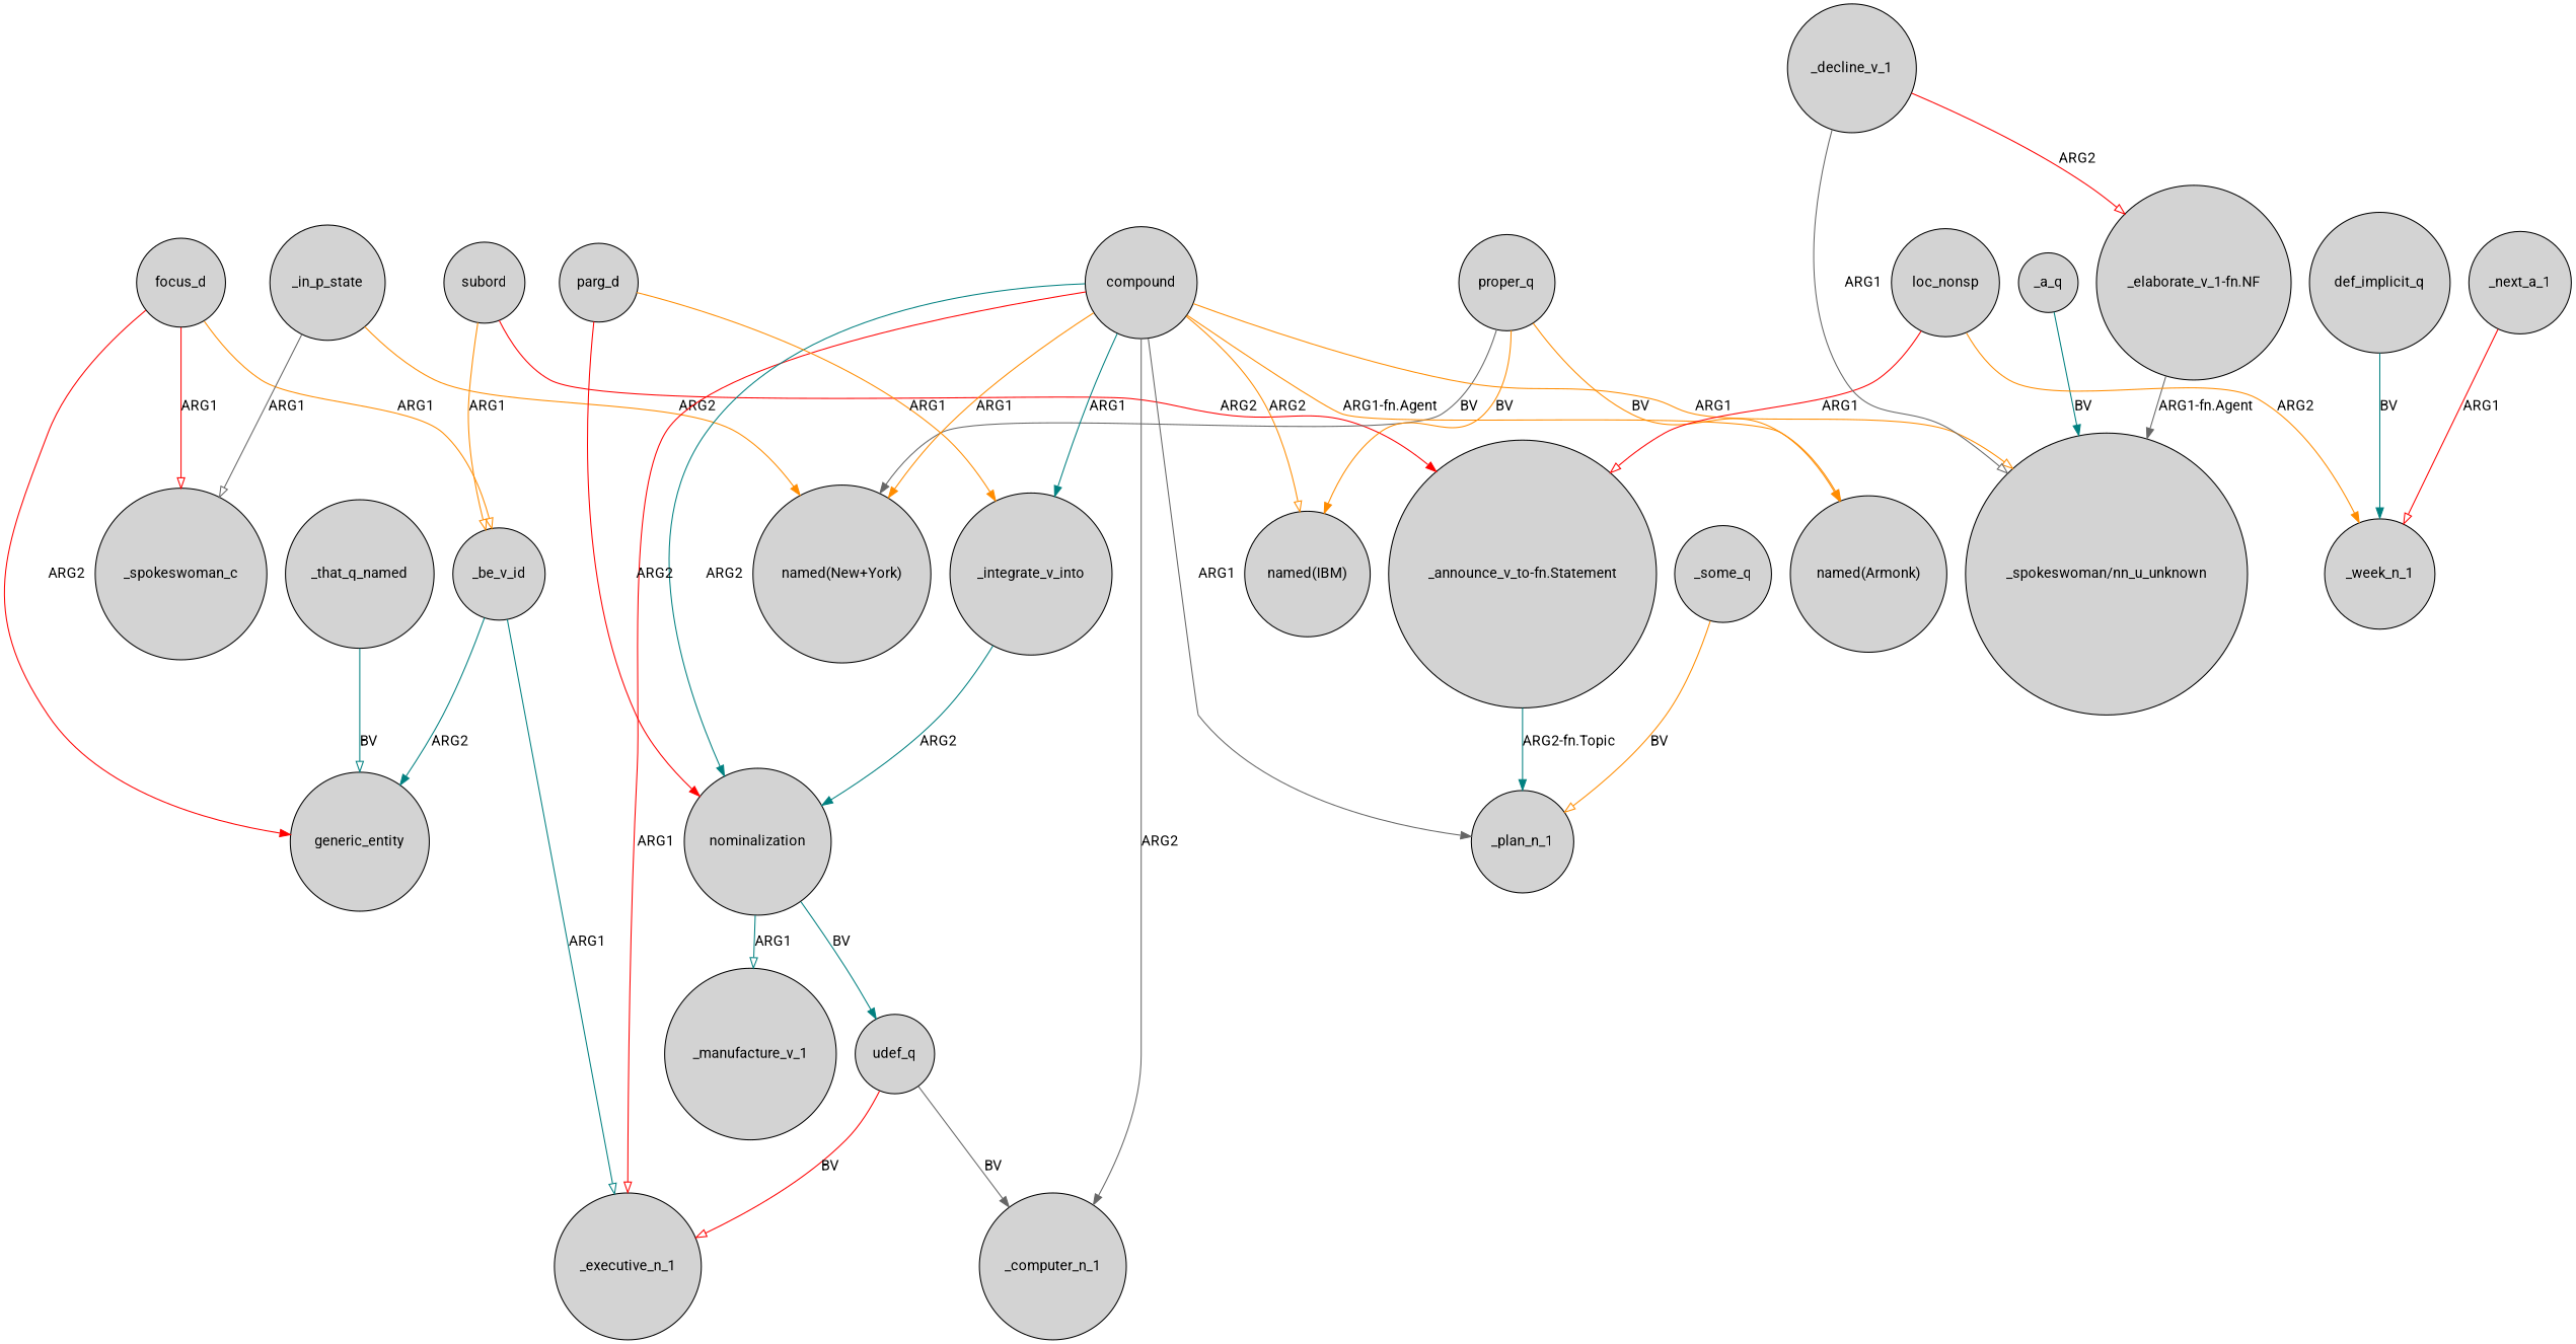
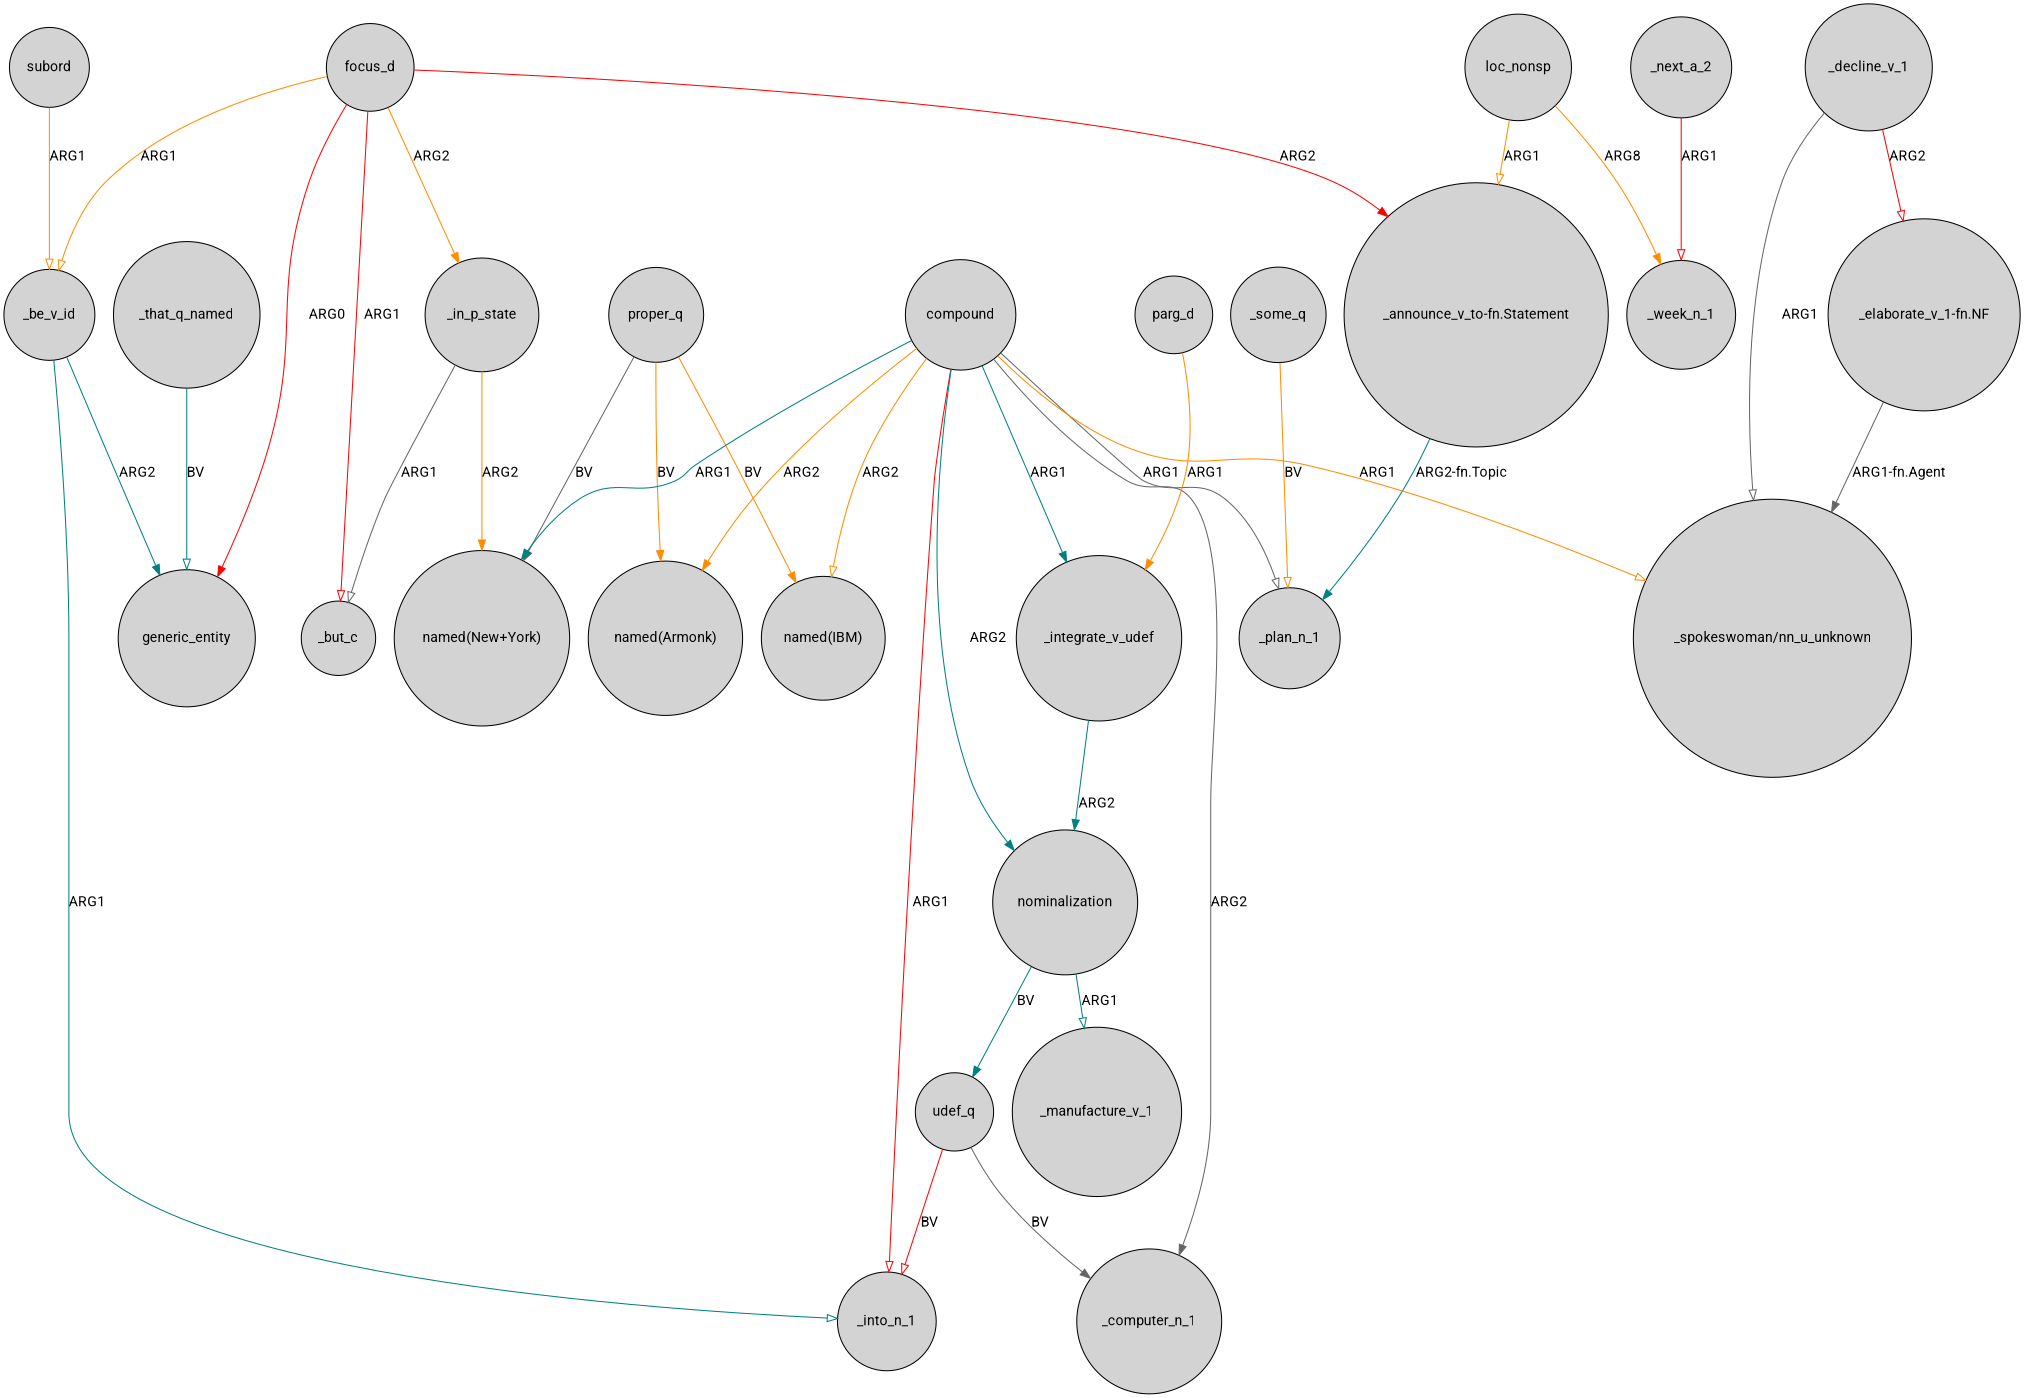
  digraph {
    fontname=Roboto
    node [fontname=Roboto shape=circle style=filled]
    edge [arrowhead=normal color=darkorange fontname=Roboto]
    "_announce_v_to-fn.Statement"
    _plan_n_1
    subord
    _be_v_id
-   _executive_n_1
+   _executive_n_1 [label=_into_n_1]
    generic_entity
-   def_implicit_q
    _week_n_1
    udef_q
    _computer_n_1
    nominalization
    _manufacture_v_1
    n13 [label=_that_q_named]
-   _a_q
    "_spokeswoman/nn_u_unknown"
    proper_q
    "named(New+York)"
    "named(IBM)"
    "named(Armonk)"
    focus_d
    _in_p_state
-   _but_c [label=_spokeswoman_c]
+   _but_c
    compound
-   _integrate_v_into
+   _integrate_v_into [label=_integrate_v_udef]
    _some_q
    "_elaborate_v_1-fn.NF"
    parg_d
    loc_nonsp
    _decline_v_1
-   _next_a_1
+   _next_a_1 [label=_next_a_2]
    "_announce_v_to-fn.Statement" -> _plan_n_1 [color=teal label="ARG2-fn.Topic"]
-   subord -> "_announce_v_to-fn.Statement" [color=red label=ARG2]
+   focus_d -> "_announce_v_to-fn.Statement" [color=red label=ARG2]
    subord -> _be_v_id [arrowhead=onormal label=ARG1]
    _be_v_id -> _executive_n_1 [arrowhead=onormal color=teal label=ARG1]
    _be_v_id -> generic_entity [color=teal label=ARG2]
-   def_implicit_q -> _week_n_1 [color=teal label=BV]
    udef_q -> _executive_n_1 [arrowhead=onormal color=red label=BV]
    udef_q -> _computer_n_1 [color=gray40 label=BV]
    nominalization -> udef_q [color=teal label=BV]
    nominalization -> _manufacture_v_1 [arrowhead=onormal color=teal label=ARG1]
    n13 -> generic_entity [arrowhead=onormal color=teal label=BV]
-   _a_q -> "_spokeswoman/nn_u_unknown" [color=teal label=BV]
    proper_q -> "named(New+York)" [color=gray40 label=BV]
    proper_q -> "named(IBM)" [label=BV]
    proper_q -> "named(Armonk)" [label=BV]
    focus_d -> _be_v_id [arrowhead=onormal label=ARG1]
-   focus_d -> generic_entity [color=red label=ARG2]
+   focus_d -> generic_entity [color=red label=ARG0]
+   focus_d -> _in_p_state [label=ARG2]
    focus_d -> _but_c [arrowhead=onormal color=red label=ARG1]
    _in_p_state -> "named(New+York)" [label=ARG2]
    _in_p_state -> _but_c [arrowhead=onormal color=gray40 label=ARG1]
-   compound -> _plan_n_1 [color=gray40 label=ARG1]
+   compound -> _plan_n_1 [arrowhead=onormal color=gray40 label=ARG1]
    compound -> _executive_n_1 [arrowhead=onormal color=red label=ARG1]
    compound -> _computer_n_1 [color=gray40 label=ARG2]
    compound -> nominalization [color=teal label=ARG2]
    compound -> "_spokeswoman/nn_u_unknown" [arrowhead=onormal label=ARG1]
-   compound -> "named(New+York)" [label=ARG1]
+   compound -> "named(New+York)" [color=teal label=ARG1]
    compound -> "named(IBM)" [arrowhead=onormal label=ARG2]
-   compound -> "named(Armonk)" [label="ARG1-fn.Agent"]
+   compound -> "named(Armonk)" [label=ARG2]
    compound -> _integrate_v_into [color=teal label=ARG1]
    _integrate_v_into -> nominalization [color=teal label=ARG2]
    _some_q -> _plan_n_1 [arrowhead=onormal label=BV]
    "_elaborate_v_1-fn.NF" -> "_spokeswoman/nn_u_unknown" [color=gray40 label="ARG1-fn.Agent"]
-   parg_d -> nominalization [color=red label=ARG2]
    parg_d -> _integrate_v_into [label=ARG1]
-   loc_nonsp -> "_announce_v_to-fn.Statement" [arrowhead=onormal color=red label=ARG1]
-   loc_nonsp -> _week_n_1 [label=ARG2]
+   loc_nonsp -> "_announce_v_to-fn.Statement" [arrowhead=onormal label=ARG1]
+   loc_nonsp -> _week_n_1 [label=ARG8]
    _decline_v_1 -> "_spokeswoman/nn_u_unknown" [arrowhead=onormal color=gray40 label=ARG1]
    _decline_v_1 -> "_elaborate_v_1-fn.NF" [arrowhead=onormal color=red label=ARG2]
    _next_a_1 -> _week_n_1 [arrowhead=onormal color=red label=ARG1]
  }
